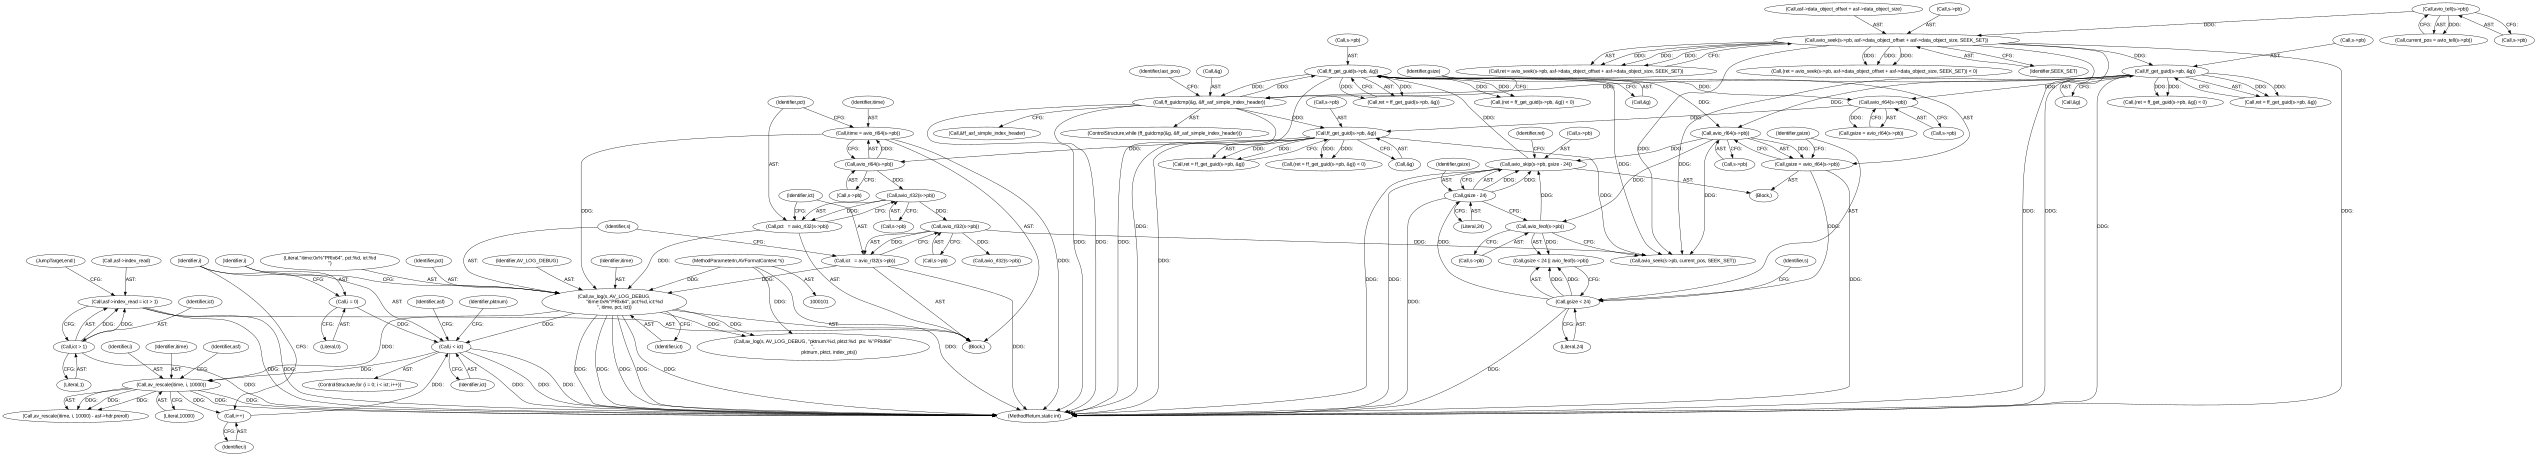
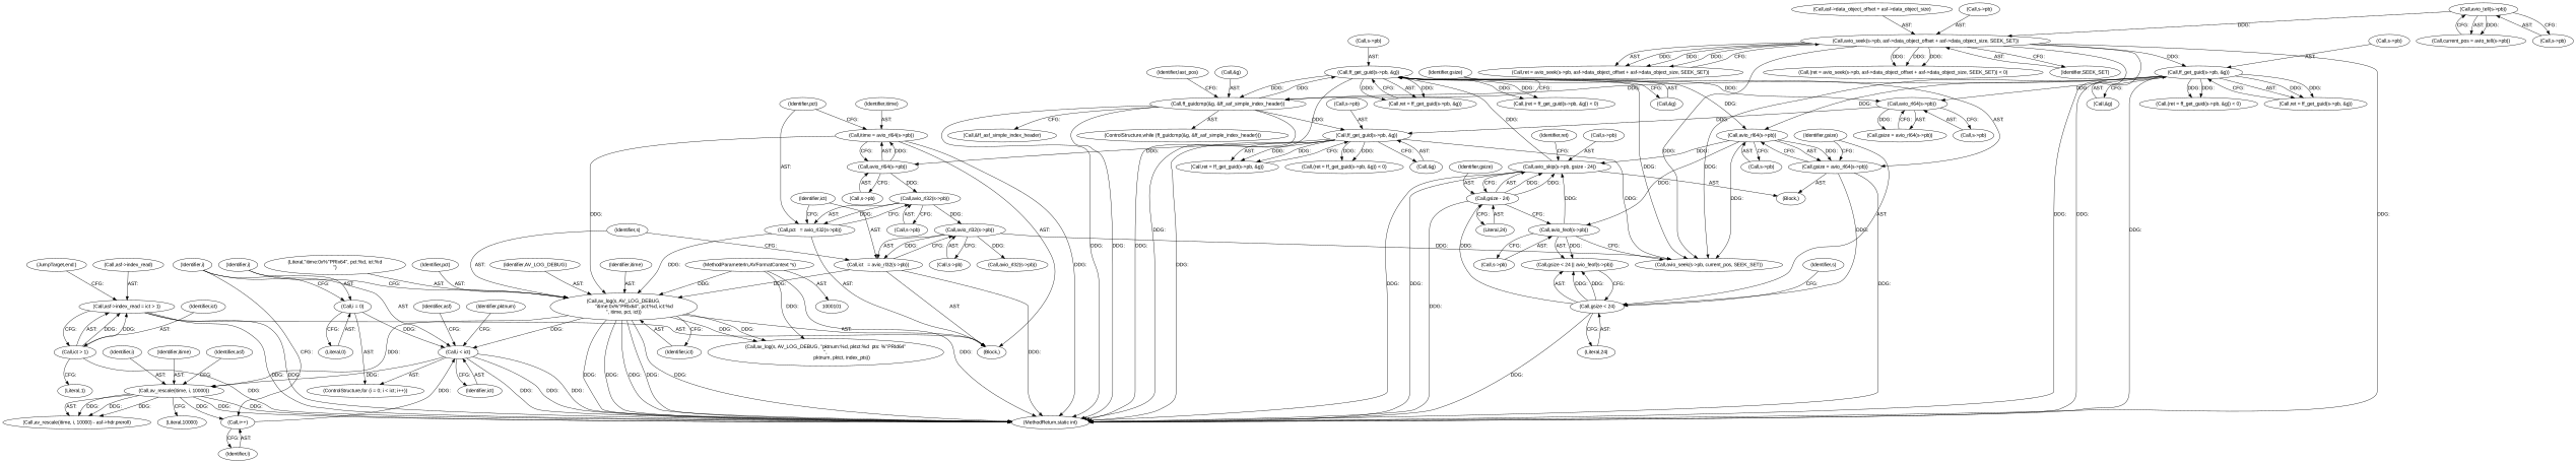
  digraph {
    fontname="Liberation Sans"
    node [fontname="Liberation Sans"]
    edge [fontname="Liberation Sans"]
    n1 [label="(Call,asf->index_read = ict > 1)"]
    n2 [label="(Call,ict > 1)"]
    n3 [label="(MethodReturn,static int)"]
    n4 [label="(Block,)"]
    n5 [label="(Literal,1)"]
    n6 [label="(Call,i < ict)"]
    n7 [label="(Call,av_rescale(itime, i, 10000))"]
    n8 [label="(Identifier,ict)"]
    n9 [label="(ControlStructure,for (i = 0; i < ict; i++))"]
    n10 [label="(Call,i++)"]
    n11 [label="(Call,av_rescale(itime, i, 10000) - asf->hdr.preroll)"]
    n12 [label="(Literal,10000)"]
    n13 [label="(Call,i = 0)"]
    n14 [label="(Literal,0)"]
    n15 [label="(Identifier,i)"]
    n16 [label="(Call,av_log(s, AV_LOG_DEBUG,\n               \"itime:0x%\"PRIx64\", pct:%d, ict:%d\n\", itime, pct, ict))"]
    n17 [label="(Identifier,ict)"]
    n18 [label="(Call,av_log(s, AV_LOG_DEBUG, \"pktnum:%d, pktct:%d  pts: %\"PRId64\"\n\",\n                        pktnum, pktct, index_pts))"]
    n19 [label="(MethodParameterIn,AVFormatContext *s)"]
    1000101
    n21 [label="(Call,itime = avio_rl64(s->pb))"]
    n22 [label="(Call,avio_rl64(s->pb))"]
    n23 [label="(Call,avio_rl32(s->pb))"]
    n24 [label="(Call,s->pb)"]
    n25 [label="(Call,pct   = avio_rl32(s->pb))"]
    n26 [label="(Call,avio_rl32(s->pb))"]
    n27 [label="(Call,s->pb)"]
    n28 [label="(Call,ff_get_guid(s->pb, &g))"]
    n29 [label="(Call,ret = ff_get_guid(s->pb, &g))"]
    n30 [label="(Call,avio_seek(s->pb, current_pos, SEEK_SET))"]
    n31 [label="(Call,&g)"]
    n32 [label="(Call,(ret = ff_get_guid(s->pb, &g)) < 0)"]
    n33 [label="(Call,avio_rl64(s->pb))"]
    n34 [label="(Call,s->pb)"]
    n35 [label="(Call,gsize = avio_rl64(s->pb))"]
    n36 [label="(Call,ff_get_guid(s->pb, &g))"]
    n37 [label="(Call,avio_rl64(s->pb))"]
    n38 [label="(Call,ff_guidcmp(&g, &ff_asf_simple_index_header))"]
    n39 [label="(Call,ret = ff_get_guid(s->pb, &g))"]
    n40 [label="(Call,&g)"]
    n41 [label="(Call,(ret = ff_get_guid(s->pb, &g)) < 0)"]
    n42 [label="(Call,avio_skip(s->pb, gsize - 24))"]
    n43 [label="(Call,avio_feof(s->pb))"]
    n44 [label="(Call,gsize = avio_rl64(s->pb))"]
    n45 [label="(Call,s->pb)"]
    n46 [label="(Call,&ff_asf_simple_index_header)"]
    n47 [label="(ControlStructure,while (ff_guidcmp(&g, &ff_asf_simple_index_header)))"]
    n48 [label="(Call,gsize - 24)"]
    n49 [label="(Block,)"]
    n50 [label="(Literal,24)"]
    n51 [label="(Call,gsize < 24 || avio_feof(s->pb))"]
    n52 [label="(Call,s->pb)"]
    n53 [label="(Call,gsize < 24)"]
    n54 [label="(Call,ff_get_guid(s->pb, &g))"]
    n55 [label="(Call,(ret = ff_get_guid(s->pb, &g)) < 0)"]
    n56 [label="(Call,ret = ff_get_guid(s->pb, &g))"]
    n57 [label="(Call,&g)"]
    n58 [label="(Call,avio_seek(s->pb, asf->data_object_offset + asf->data_object_size, SEEK_SET))"]
    n59 [label="(Call,ret = avio_seek(s->pb, asf->data_object_offset + asf->data_object_size, SEEK_SET))"]
    n60 [label="(Call,(ret = avio_seek(s->pb, asf->data_object_offset + asf->data_object_size, SEEK_SET)) < 0)"]
    n61 [label="(Identifier,SEEK_SET)"]
    n62 [label="(Call,avio_tell(s->pb))"]
    n63 [label="(Call,s->pb)"]
    n64 [label="(Call,current_pos = avio_tell(s->pb))"]
    n65 [label="(Literal,24)"]
    n66 [label="(Call,ict   = avio_rl32(s->pb))"]
    n67 [label="(Call,s->pb)"]
    n68 [label="(Call,avio_rl32(s->pb))"]
    n69 [label="(Identifier,gsize)"]
    n70 [label="(Call,asf->data_object_offset + asf->data_object_size)"]
    n71 [label="(Identifier,pct)"]
    n72 [label="(Identifier,asf)"]
    n73 [label="(Call,s->pb)"]
    n74 [label="(Call,asf->index_read)"]
    n75 [label="(Call,&g)"]
    n76 [label="(Call,s->pb)"]
    n77 [label="(Identifier,itime)"]
    n78 [label="(Identifier,i)"]
    n79 [label="(Identifier,i)"]
    n80 [label="(Identifier,pct)"]
    n81 [label="(Call,s->pb)"]
    n82 [label="(Identifier,gsize)"]
    n83 [label="(Identifier,gsize)"]
    n84 [label="(Identifier,last_pos)"]
    n85 [label="(Identifier,AV_LOG_DEBUG)"]
    n86 [label="(Identifier,s)"]
    n87 [label="(Identifier,itime)"]
    n88 [label="(Identifier,itime)"]
    n89 [label="(Identifier,ict)"]
    n90 [label="(Identifier,asf)"]
    n91 [label="(Identifier,pktnum)"]
    n92 [label="(Literal,\"itime:0x%\"PRIx64\", pct:%d, ict:%d\n\")"]
    n93 [label="(Identifier,ret)"]
    n94 [label="(Call,s->pb)"]
    n95 [label="(Identifier,i)"]
    n96 [label="(JumpTarget,end:)"]
    n97 [label="(Identifier,ict)"]
    n98 [label="(Call,s->pb)"]
    n99 [label="(Identifier,s)"]
    n1 -> n2 [label="CFG: "]
    n1 -> n3 [label="DDG: "]
    n1 -> n3 [label="DDG: "]
    n1 -> n4 [label="AST: "]
    n2 -> n1 [label="AST: "]
    n2 -> n1 [label="DDG: "]
    n2 -> n1 [label="DDG: "]
    n2 -> n3 [label="DDG: "]
    n2 -> n5 [label="CFG: "]
-   n5 -> n2 [label="AST: "]
    n6 -> n3 [label="DDG: "]
    n6 -> n3 [label="DDG: "]
    n6 -> n3 [label="DDG: "]
    n6 -> n7 [label="DDG: "]
    n6 -> n8 [label="CFG: "]
    n6 -> n9 [label="AST: "]
    n7 -> n3 [label="DDG: "]
    n7 -> n3 [label="DDG: "]
    n7 -> n10 [label="DDG: "]
    n7 -> n11 [label="AST: "]
    n7 -> n11 [label="DDG: "]
    n7 -> n11 [label="DDG: "]
    n7 -> n11 [label="DDG: "]
    n7 -> n12 [label="CFG: "]
    n8 -> n6 [label="AST: "]
    n10 -> n6 [label="DDG: "]
    n10 -> n15 [label="CFG: "]
-   n12 -> n7 [label="AST: "]
    n13 -> n6 [label="DDG: "]
+   n13 -> n9 [label="AST: "]
    n13 -> n14 [label="CFG: "]
    n14 -> n13 [label="AST: "]
    n15 -> n10 [label="AST: "]
    n16 -> n3 [label="DDG: "]
    n16 -> n3 [label="DDG: "]
    n16 -> n3 [label="DDG: "]
    n16 -> n3 [label="DDG: "]
    n16 -> n3 [label="DDG: "]
    n16 -> n4 [label="AST: "]
    n16 -> n6 [label="DDG: "]
    n16 -> n7 [label="DDG: "]
    n16 -> n17 [label="CFG: "]
    n16 -> n18 [label="DDG: "]
    n16 -> n18 [label="DDG: "]
    n17 -> n16 [label="AST: "]
    n19 -> n3 [label="DDG: "]
    n19 -> n16 [label="DDG: "]
    n19 -> n18 [label="DDG: "]
    n19 -> 1000101 [label="AST: "]
    n21 -> n3 [label="DDG: "]
    n21 -> n4 [label="AST: "]
    n21 -> n16 [label="DDG: "]
    n21 -> n22 [label="CFG: "]
    n22 -> n21 [label="AST: "]
    n22 -> n21 [label="DDG: "]
    n22 -> n23 [label="DDG: "]
    n22 -> n24 [label="CFG: "]
    n23 -> n25 [label="AST: "]
    n23 -> n25 [label="DDG: "]
    n23 -> n26 [label="DDG: "]
    n23 -> n27 [label="CFG: "]
    n24 -> n22 [label="AST: "]
    n25 -> n4 [label="AST: "]
    n25 -> n16 [label="DDG: "]
    n25 -> n23 [label="CFG: "]
    n26 -> n30 [label="DDG: "]
    n26 -> n66 [label="AST: "]
    n26 -> n66 [label="DDG: "]
    n26 -> n67 [label="CFG: "]
    n26 -> n68 [label="DDG: "]
    n27 -> n23 [label="AST: "]
    n28 -> n3 [label="DDG: "]
    n28 -> n22 [label="DDG: "]
    n28 -> n29 [label="AST: "]
    n28 -> n29 [label="DDG: "]
    n28 -> n29 [label="DDG: "]
    n28 -> n30 [label="DDG: "]
    n28 -> n31 [label="CFG: "]
    n28 -> n32 [label="DDG: "]
    n28 -> n32 [label="DDG: "]
    n29 -> n28 [label="CFG: "]
    n31 -> n28 [label="AST: "]
    n33 -> n28 [label="DDG: "]
    n33 -> n34 [label="CFG: "]
    n33 -> n35 [label="AST: "]
    n33 -> n35 [label="DDG: "]
    n34 -> n33 [label="AST: "]
    n35 -> n33 [label="CFG: "]
    n36 -> n3 [label="DDG: "]
    n36 -> n30 [label="DDG: "]
    n36 -> n33 [label="DDG: "]
    n36 -> n37 [label="DDG: "]
    n36 -> n38 [label="DDG: "]
    n36 -> n39 [label="AST: "]
    n36 -> n39 [label="DDG: "]
    n36 -> n39 [label="DDG: "]
    n36 -> n40 [label="CFG: "]
    n36 -> n41 [label="DDG: "]
    n36 -> n41 [label="DDG: "]
    n37 -> n30 [label="DDG: "]
    n37 -> n42 [label="DDG: "]
    n37 -> n43 [label="DDG: "]
    n37 -> n44 [label="AST: "]
    n37 -> n44 [label="DDG: "]
    n37 -> n45 [label="CFG: "]
    n38 -> n3 [label="DDG: "]
    n38 -> n3 [label="DDG: "]
    n38 -> n3 [label="DDG: "]
    n38 -> n28 [label="DDG: "]
    n38 -> n36 [label="DDG: "]
    n38 -> n46 [label="CFG: "]
    n38 -> n47 [label="AST: "]
    n39 -> n36 [label="CFG: "]
    n40 -> n36 [label="AST: "]
    n42 -> n3 [label="DDG: "]
    n42 -> n3 [label="DDG: "]
    n42 -> n36 [label="DDG: "]
    n42 -> n48 [label="CFG: "]
    n42 -> n49 [label="AST: "]
    n43 -> n30 [label="CFG: "]
    n43 -> n42 [label="DDG: "]
    n43 -> n51 [label="AST: "]
    n43 -> n51 [label="DDG: "]
    n43 -> n52 [label="CFG: "]
    n44 -> n3 [label="DDG: "]
    n44 -> n37 [label="CFG: "]
    n44 -> n49 [label="AST: "]
    n44 -> n53 [label="DDG: "]
    n45 -> n37 [label="AST: "]
    n48 -> n3 [label="DDG: "]
    n48 -> n42 [label="AST: "]
    n48 -> n42 [label="DDG: "]
    n48 -> n42 [label="DDG: "]
    n48 -> n43 [label="CFG: "]
    n48 -> n50 [label="CFG: "]
    n50 -> n48 [label="AST: "]
    n51 -> n53 [label="CFG: "]
    n52 -> n43 [label="AST: "]
    n53 -> n3 [label="DDG: "]
    n53 -> n48 [label="DDG: "]
    n53 -> n51 [label="AST: "]
    n53 -> n51 [label="DDG: "]
    n53 -> n51 [label="DDG: "]
    n53 -> n65 [label="CFG: "]
    n54 -> n3 [label="DDG: "]
    n54 -> n30 [label="DDG: "]
    n54 -> n33 [label="DDG: "]
    n54 -> n37 [label="DDG: "]
    n54 -> n38 [label="DDG: "]
    n54 -> n55 [label="DDG: "]
    n54 -> n55 [label="DDG: "]
    n54 -> n56 [label="AST: "]
    n54 -> n56 [label="DDG: "]
    n54 -> n56 [label="DDG: "]
    n54 -> n57 [label="CFG: "]
    n56 -> n54 [label="CFG: "]
    n57 -> n54 [label="AST: "]
    n58 -> n3 [label="DDG: "]
    n58 -> n3 [label="DDG: "]
    n58 -> n3 [label="DDG: "]
    n58 -> n30 [label="DDG: "]
    n58 -> n54 [label="DDG: "]
    n58 -> n59 [label="AST: "]
    n58 -> n59 [label="DDG: "]
    n58 -> n59 [label="DDG: "]
    n58 -> n59 [label="DDG: "]
    n58 -> n60 [label="DDG: "]
    n58 -> n60 [label="DDG: "]
    n58 -> n60 [label="DDG: "]
    n58 -> n61 [label="CFG: "]
    n59 -> n58 [label="CFG: "]
    n61 -> n58 [label="AST: "]
    n62 -> n58 [label="DDG: "]
    n62 -> n63 [label="CFG: "]
    n62 -> n64 [label="AST: "]
    n62 -> n64 [label="DDG: "]
    n63 -> n62 [label="AST: "]
    n64 -> n62 [label="CFG: "]
    n65 -> n53 [label="AST: "]
    n66 -> n3 [label="DDG: "]
    n66 -> n4 [label="AST: "]
    n66 -> n16 [label="DDG: "]
    n66 -> n26 [label="CFG: "]
    n67 -> n26 [label="AST: "]
    n69 -> n48 [label="AST: "]
    n70 -> n58 [label="AST: "]
    n71 -> n21 [label="CFG: "]
    n71 -> n25 [label="AST: "]
    n72 -> n7 [label="CFG: "]
    n73 -> n42 [label="AST: "]
    n74 -> n1 [label="AST: "]
    n75 -> n38 [label="AST: "]
    n76 -> n54 [label="AST: "]
    n77 -> n16 [label="AST: "]
    n78 -> n13 [label="AST: "]
    n78 -> n16 [label="CFG: "]
    n79 -> n7 [label="AST: "]
    n80 -> n16 [label="AST: "]
    n81 -> n36 [label="AST: "]
    n82 -> n38 [label="CFG: "]
    n82 -> n44 [label="AST: "]
    n83 -> n44 [label="CFG: "]
    n83 -> n53 [label="AST: "]
    n84 -> n38 [label="CFG: "]
    n85 -> n16 [label="AST: "]
    n86 -> n16 [label="AST: "]
    n86 -> n66 [label="CFG: "]
    n87 -> n21 [label="AST: "]
    n88 -> n7 [label="AST: "]
    n89 -> n2 [label="AST: "]
    n90 -> n6 [label="CFG: "]
    n91 -> n6 [label="CFG: "]
    n92 -> n16 [label="AST: "]
    n93 -> n42 [label="CFG: "]
    n94 -> n58 [label="AST: "]
    n95 -> n6 [label="AST: "]
    n95 -> n10 [label="CFG: "]
    n95 -> n13 [label="CFG: "]
    n96 -> n1 [label="CFG: "]
    n97 -> n25 [label="CFG: "]
    n97 -> n66 [label="AST: "]
    n98 -> n28 [label="AST: "]
    n99 -> n53 [label="CFG: "]
  }
